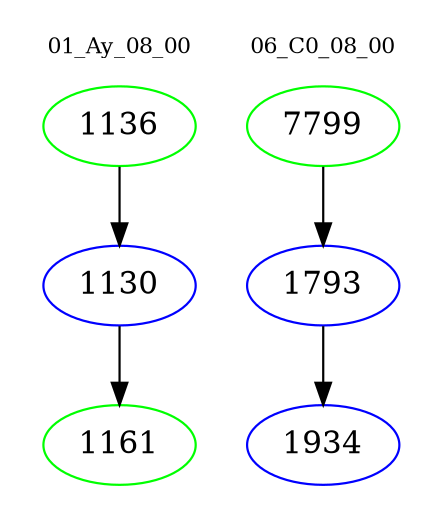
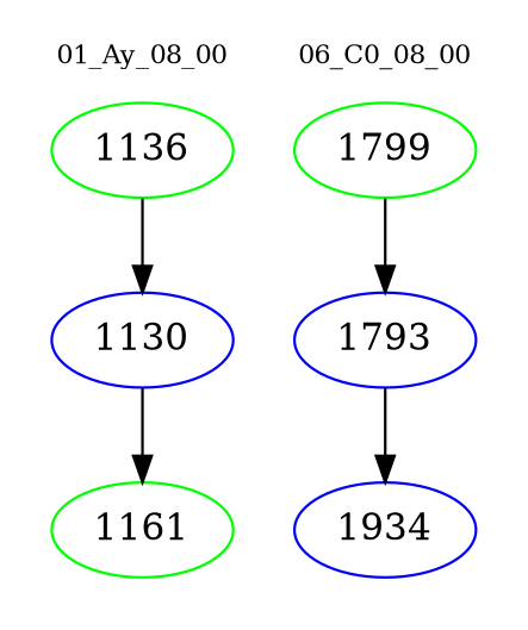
  digraph {
    node [color=green]
    edge [color=black]
    n1 [label=1136]
    n2 [color=blue label=1130]
    n3 [label=1161]
-   n4 [label=7799]
+   n4 [label=1799]
    n5 [color=blue label=1793]
    n6 [color=blue label=1934]
    subgraph cluster_1 {
      color=white
      fontsize=10
      label="01_Ay_08_00"
      n1
      n2
      n3
    }
    subgraph cluster_2 {
      color=white
      fontsize=10
      label="06_C0_08_00"
      n4
      n5
      n6
    }
    n1 -> n2
    n2 -> n3
    n4 -> n5
    n5 -> n6
  }
